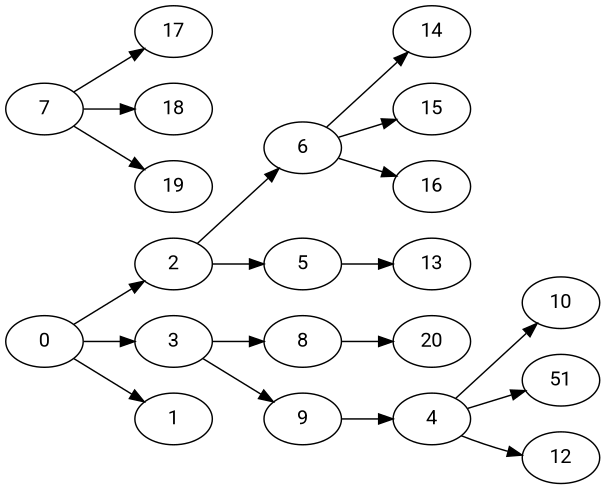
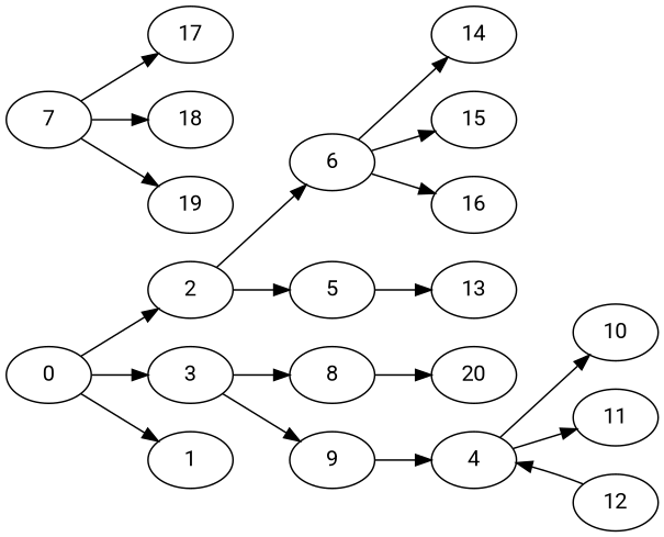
  digraph {
    "Duplicate states"=0
    GraphType=OutTree
    "Max states in OPEN"=0
    Modes="120000ms; topo-ordered tasks, ; Pruning: task equivalence, fixed order ready list, ; F-value: ; Optimisation: best schedule length (SL) optimisation on equal, "
    NumberOfTasks=21
    "Pruned using list schedule length"=59355
    "States removed from OPEN"=0
    TargetSystem="Homogeneous-2"
    "Time to schedule (ms)"=713
    "Total idle time"=8
    "Total schedule length"=62
    "Total sequential time"=116
    "Total states created"=164082
    fontname=Roboto
    rankdir=LR
    node ["Finish time"=62 Processor=0 Weight=5 fontname=Roboto]
    edge [Weight=19 fontname=Roboto]
    0 ["Finish time"=2 "Start time"=0 Weight=2]
    2 ["Finish time"=12 "Start time"=6 Weight=6]
    3 ["Finish time"=6 "Start time"=2 Weight=4]
    1 ["Finish time"=13 Processor=1 "Start time"=8]
    6 ["Finish time"=20 "Start time"=12 Weight=8]
    5 ["Finish time"=40 Processor=1 "Start time"=30 Weight=10]
    8 ["Finish time"=30 Processor=1 "Start time"=21 Weight=9]
    9 ["Finish time"=43 "Start time"=38]
    14 ["Finish time"=47 Processor=1 "Start time"=40 Weight=7]
    15 ["Finish time"=29 "Start time"=24]
    16 ["Finish time"=22 "Start time"=20 Weight=2]
    13 ["Finish time"=56 "Start time"=51]
    7 ["Finish time"=18 Processor=1 "Start time"=13]
    17 ["Finish time"=49 "Start time"=43 Weight=6]
    18 ["Finish time"=21 Processor=1 "Start time"=18 Weight=3]
    19 ["Finish time"=24 "Start time"=22 Weight=2]
    20 ["Finish time"=51 "Start time"=49 Weight=2]
    4 ["Finish time"=38 "Start time"=29 Weight=9]
    10 [Processor=1 "Start time"=54 Weight=8]
-   11 ["Finish time"=54 Processor=1 "Start time"=47 Weight=7 label=51]
+   11 ["Finish time"=54 Processor=1 "Start time"=47 Weight=7]
    12 ["Start time"=56 Weight=6]
    0 -> 2 [Weight=15]
    0 -> 3 [Weight=9]
    0 -> 1 [Weight=6]
    2 -> 6 [Weight=6]
    2 -> 5 [Weight=17]
    3 -> 8 [Weight=11]
    3 -> 9 [Weight=17]
    6 -> 14
    6 -> 15 [Weight=7]
    6 -> 16
    5 -> 13 [Weight=7]
    8 -> 20
    9 -> 4 [Weight=6]
    7 -> 17
    7 -> 18
    7 -> 19 [Weight=4]
    4 -> 10 [Weight=7]
    4 -> 11 [Weight=9]
-   4 -> 12 [Weight=13]
+   12 -> 4 [Weight=13]
  }
